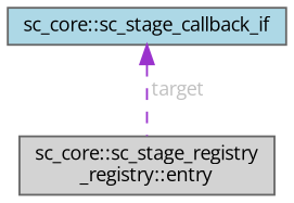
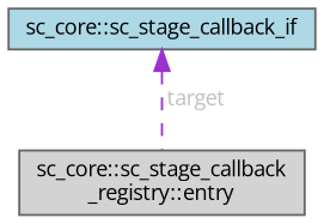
  digraph {
    fontname="Open Sans"
    node [color=gray40 fontname="Open Sans" fontsize=10 shape=box style=filled]
-   n1 [fillcolor=lightgrey fontcolor=black height=0.2 label="sc_core::sc_stage_registry\l_registry::entry" width=0.4]
+   n1 [fillcolor=lightgrey fontcolor=black height=0.2 label="sc_core::sc_stage_callback\l_registry::entry" width=0.4]
    n2 [fillcolor=lightblue height=0.2 label="sc_core::sc_stage_callback_if" width=0.4]
    n2 -> n1 [color=darkorchid3 dir=back fontcolor=grey fontname="Open Sans" fontsize=10 label=" target" labelfontname=FreeSans labelfontsize=10 style=dashed]
  }
